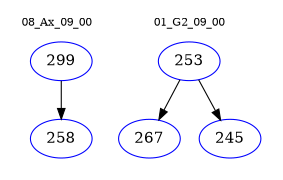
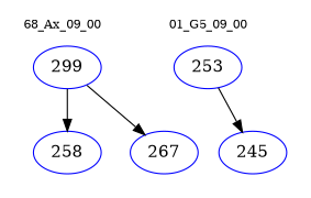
  digraph {
    node [color=blue]
    edge [color=black]
    n1 [label=299]
    n2 [label=258]
    n3 [label=253]
    n4 [label=245]
    n5 [label=267]
    subgraph cluster_1 {
      color=white
      fontsize=10
-     label="08_Ax_09_00"
+     label="68_Ax_09_00"
      n1
      n2
    }
    subgraph cluster_2 {
      color=white
      fontsize=10
-     label="01_G2_09_00"
+     label="01_G5_09_00"
      n3
      n4
      n5
    }
    n1 -> n2
    n3 -> n4
-   n3 -> n5
+   n1 -> n5
  }
